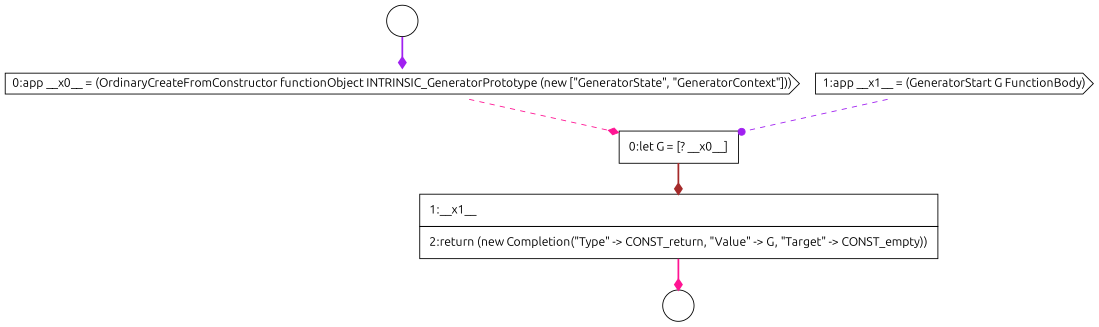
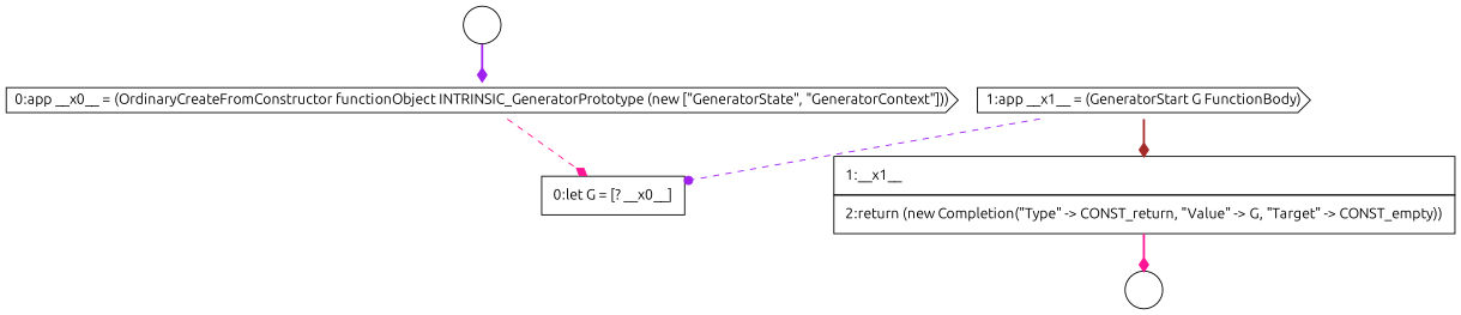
  digraph {
    fontname=Ubuntu
    node [color=black fillcolor=white fontname=Ubuntu shape=circle style=filled]
    edge [arrowhead=diamond color=purple fontname=Ubuntu style=bold]
    n1 [label=" "]
    n2 [label=<<font color="black">0:app __x0__ = (OrdinaryCreateFromConstructor functionObject INTRINSIC_GeneratorPrototype (new [&quot;GeneratorState&quot;, &quot;GeneratorContext&quot;]))</font>> shape=cds]
    n3 [label=<<font color="black">     <table border="0" cellborder="1" cellspacing="0" cellpadding="10">       <tr><td align="left">0:let G = [? __x0__]</td></tr>     </table>   </font>> margin=0 shape=none]
    n4 [label=<<font color="black">1:app __x1__ = (GeneratorStart G FunctionBody)</font>> shape=cds]
    n5 [label=<<font color="black">     <table border="0" cellborder="1" cellspacing="0" cellpadding="10">       <tr><td align="left">1:__x1__</td></tr>       <tr><td align="left">2:return (new Completion(&quot;Type&quot; -&gt; CONST_return, &quot;Value&quot; -&gt; G, &quot;Target&quot; -&gt; CONST_empty))</td></tr>     </table>   </font>> margin=0 shape=none]
    n6 [label=" "]
    n1 -> n2
    n2 -> n3 [color=deeppink style=dashed]
    n4 -> n3 [arrowhead=dot style=dashed]
-   n3 -> n5 [color=brown]
+   n4 -> n5 [color=brown]
    n5 -> n6 [color=deeppink]
  }
